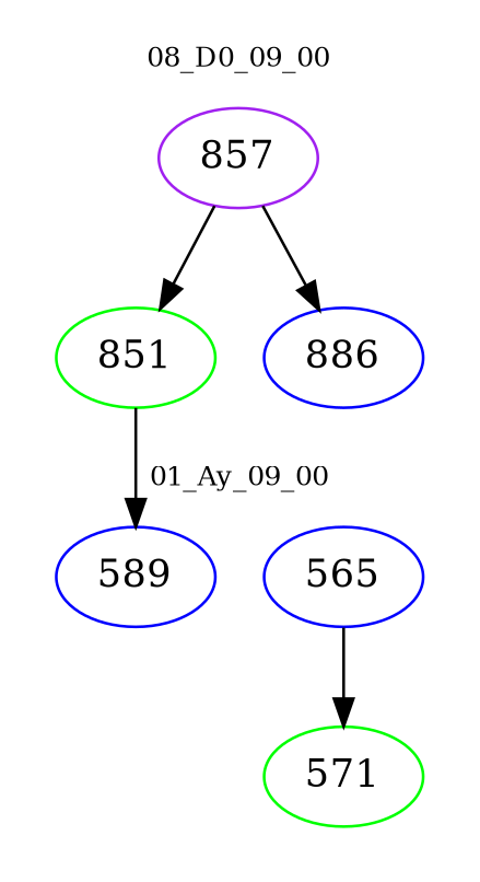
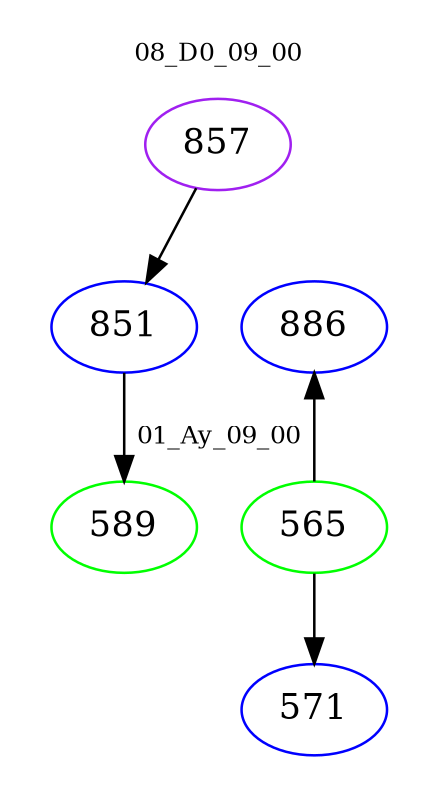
  digraph {
    node [color=blue]
    edge [color=black]
-   n1 [label=565]
-   n2 [color=green label=571]
-   n3 [label=589]
+   n1 [color=green label=565]
+   n2 [label=571]
+   n3 [color=green label=589]
    n4 [color=purple label=857]
-   n5 [color=green label=851]
+   n5 [label=851]
    n6 [label=886]
    subgraph cluster_1 {
      color=white
      fontsize=10
      label="01_Ay_09_00"
      n1
      n2
      n3
    }
    subgraph cluster_2 {
      color=white
      fontsize=10
      label="08_D0_09_00"
      n4
      n5
      n6
    }
    n1 -> n2
    n4 -> n5
-   n4 -> n6
+   n1 -> n6
    n5 -> n3
  }
